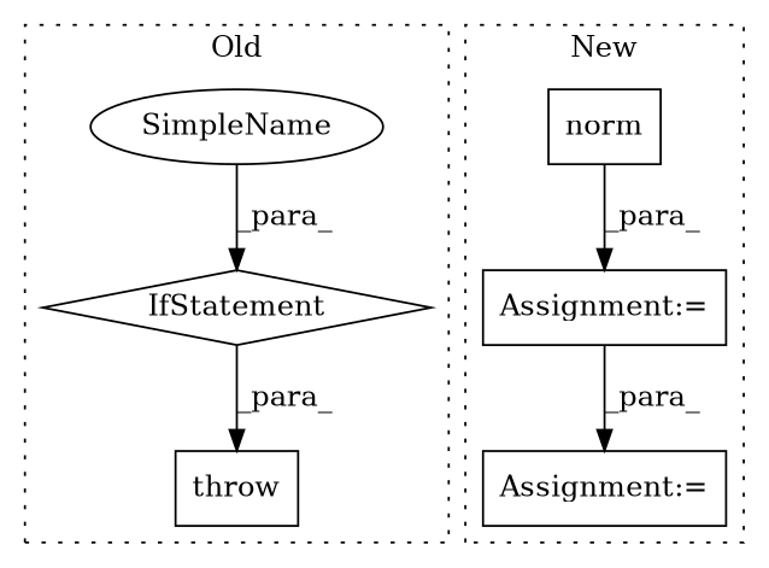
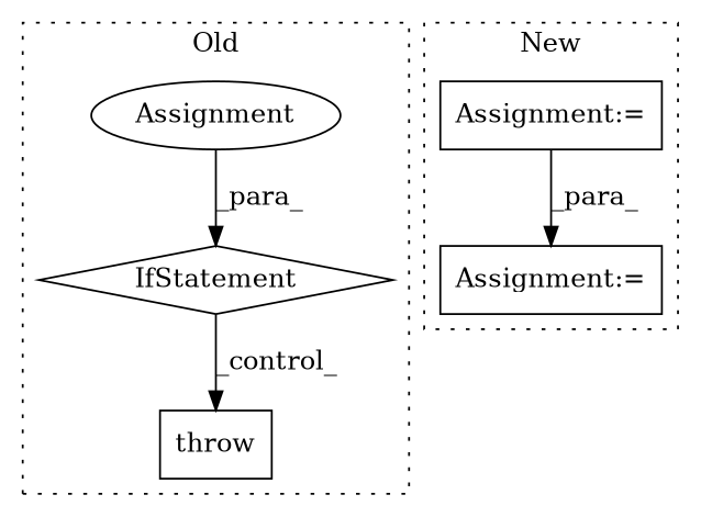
  digraph {
    node [a=7 l=1 shape=box]
    n1 [a=53 l=6 label=throw s=1940]
    n2 [a=25 l="4,2" label=IfStatement s="1902,1922" shape=diamond]
-   n3 [a=42 label=SimpleName shape=ellipse l=""]
-   n4 [a=32 l="5,1" label=norm s="1558,1569"]
+   n3 [a=42 label=Assignment shape=ellipse l=""]
    n5 [label="Assignment:=" s=1589]
    n6 [label="Assignment:=" s=2632]
    subgraph cluster_1 {
      label=Old
      style=dotted
      n1
      n2
      n3
    }
    subgraph cluster_2 {
      label=New
      style=dotted
-     n4
      n5
      n6
    }
-   n2 -> n1 [label=_para_]
+   n2 -> n1 [label=_control_]
    n3 -> n2 [label=_para_]
-   n4 -> n5 [label=_para_]
    n5 -> n6 [label=_para_]
  }
